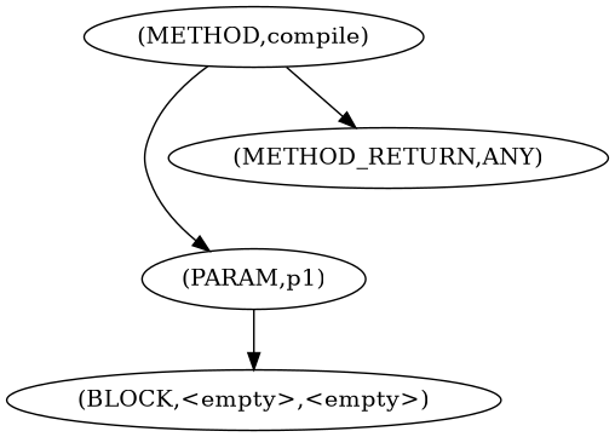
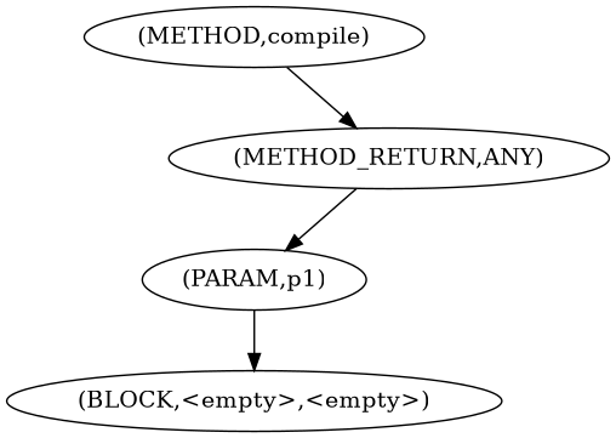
  digraph {
    n1 [label=<(METHOD,compile)>]
    n2 [label=<(PARAM,p1)>]
    n3 [label=<(METHOD_RETURN,ANY)>]
    n4 [label=<(BLOCK,&lt;empty&gt;,&lt;empty&gt;)>]
-   n1 -> n2
+   n3 -> n2
    n1 -> n3
    n2 -> n4
  }
